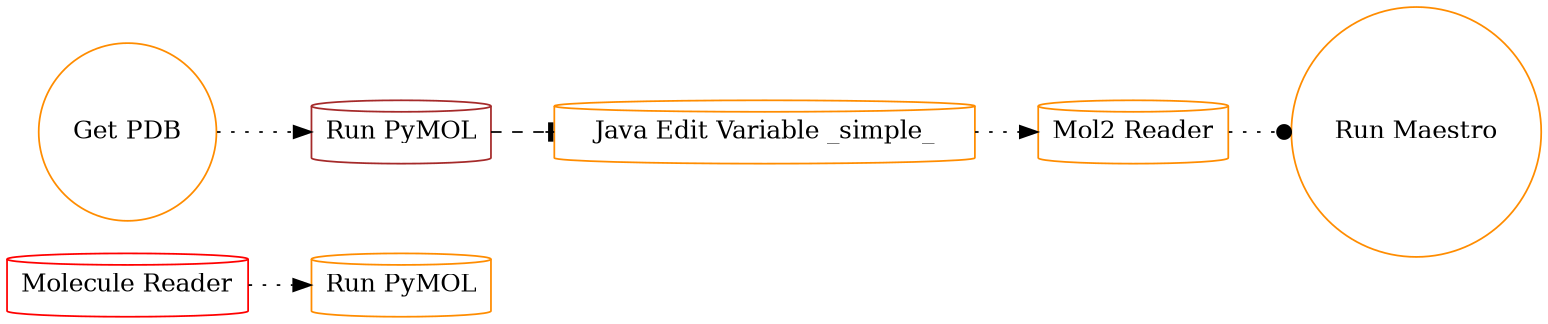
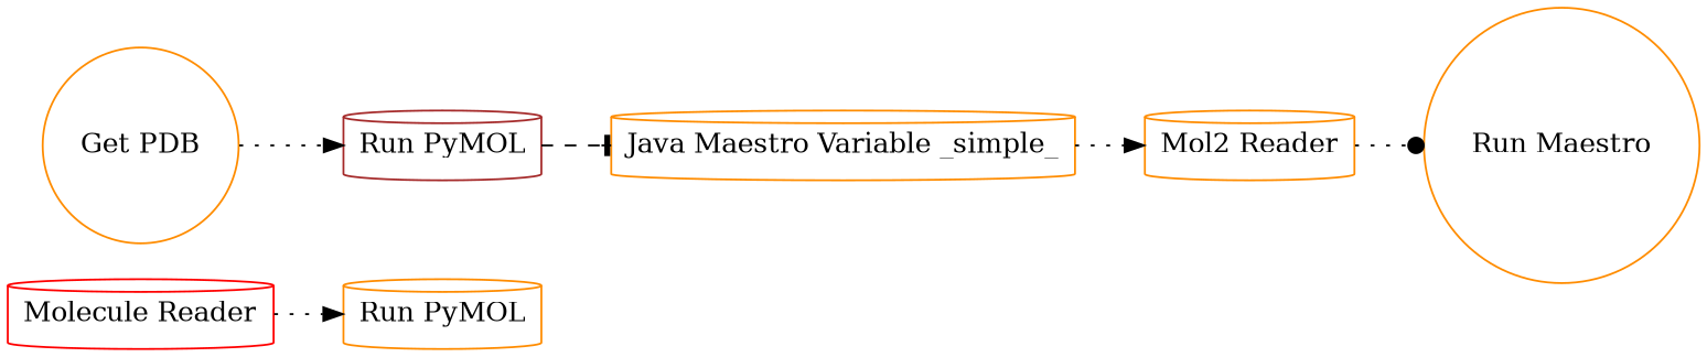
  digraph {
    rankdir=LR
    node [color=darkorange shape=cylinder]
    edge [arrowhead=normal style=dotted]
    n1 [color=red label="Molecule Reader"]
    n2 [label="Run PyMOL"]
-   n3 [label="Java Edit Variable _simple_"]
+   n3 [label="Java Maestro Variable _simple_"]
    n4 [label="Mol2 Reader"]
    n5 [label="Run Maestro" shape=circle]
    n6 [color=brown label="Run PyMOL"]
    n7 [label="Get PDB" shape=circle]
    n1 -> n2
    n3 -> n4
    n4 -> n5 [arrowhead=dot]
    n6 -> n3 [arrowhead=tee style=dashed]
    n7 -> n6
  }
